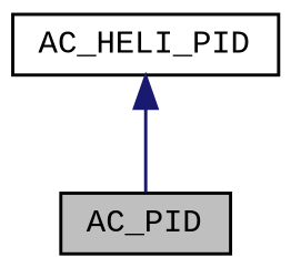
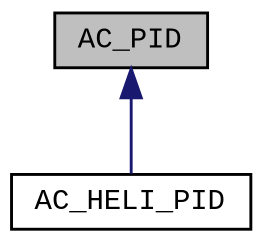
  digraph {
    fontname="Liberation Mono"
    node [color=black fontname="Liberation Mono" fontsize=10 shape=record style=filled]
    n1 [fillcolor=grey75 fontcolor=black height=0.2 label=AC_PID width=0.4]
    n2 [fillcolor=white height=0.2 label=AC_HELI_PID width=0.4]
-   n2 -> n1 [color=midnightblue dir=back fontname="Liberation Mono" fontsize=10 labelfontname=Helvetica labelfontsize=10 style=solid]
+   n1 -> n2 [color=midnightblue dir=back fontname="Liberation Mono" fontsize=10 labelfontname=Helvetica labelfontsize=10 style=solid]
  }
